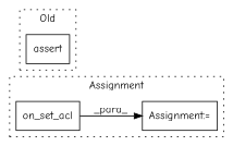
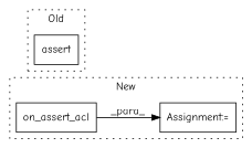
  digraph {
    rankdir=LR
    fontname="Comic Neue"
    node [a=32 shape=box fontname="Comic Neue"]
-   n1 [l="11,1" label=on_set_acl s="11233,11263"]
+   n1 [l="11,1" label=on_assert_acl s="11233,11263"]
    n2 [a=7 l=2 label="Assignment:=" s=11223]
    n3 [l="12,1" label=assert s="1273,1327"]
    subgraph cluster_1 {
-     label=Assignment
+     label=New
      style=dotted
      n1
      n2
    }
    subgraph cluster_2 {
      label=Old
      style=dotted
      n3
    }
    n1 -> n2 [label=_para_ fontname="Comic Neue"]
  }
